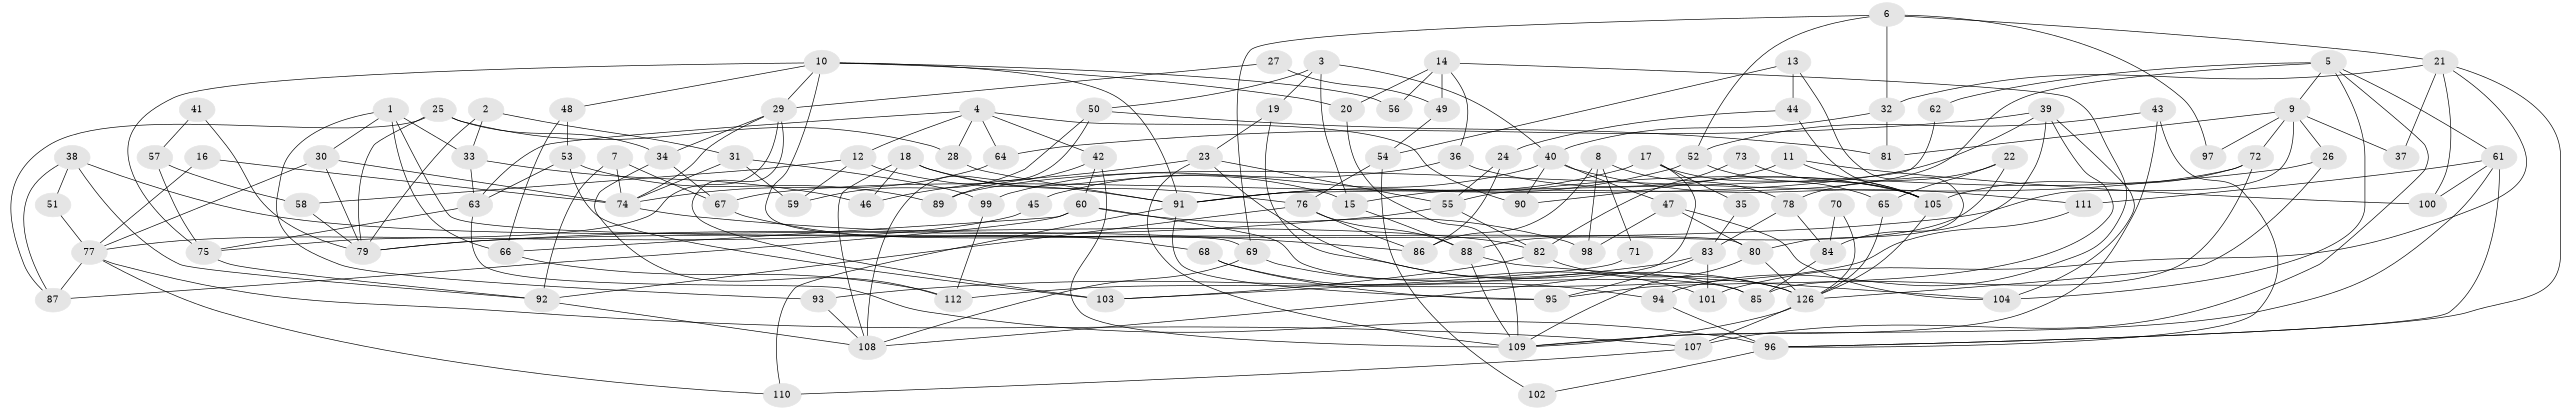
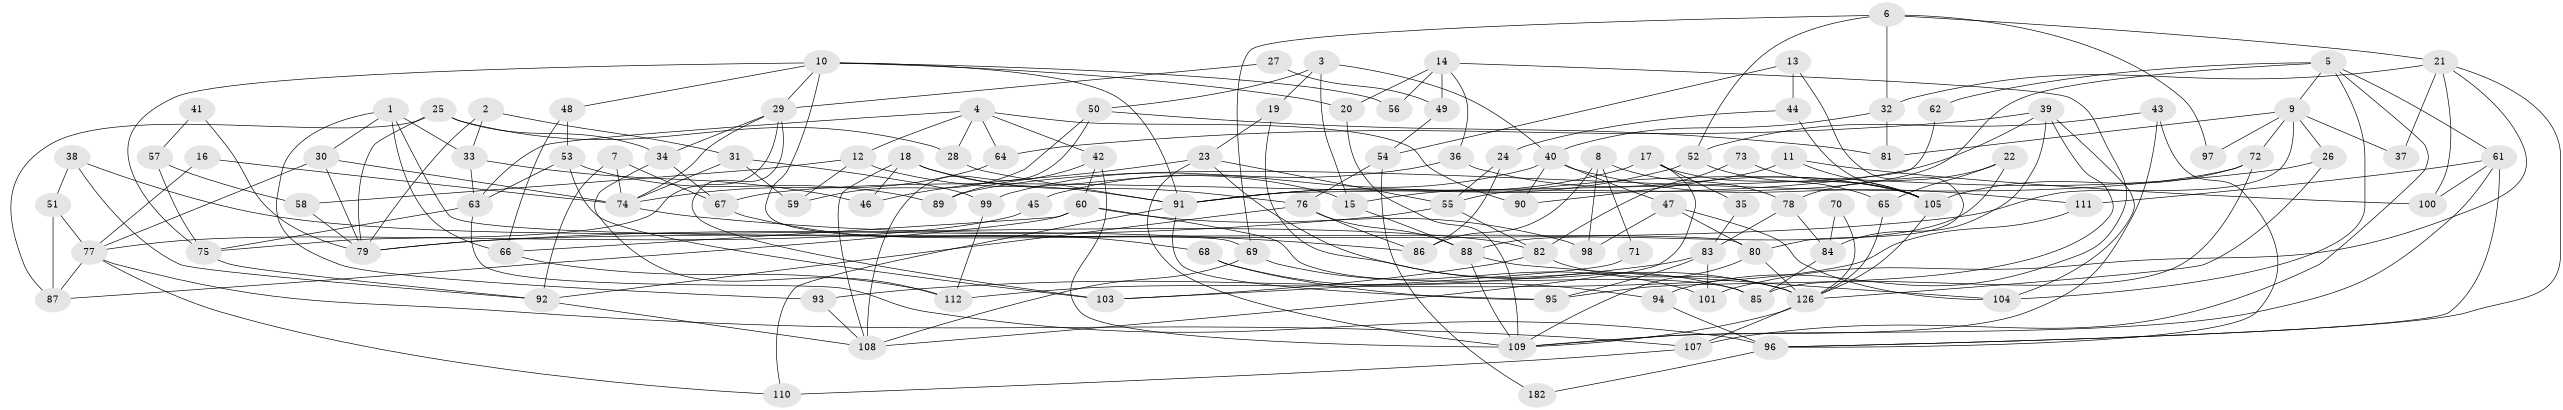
  graph {
    node [color=gray90 style=filled]
    1
    30
    33
    66
    80
    93
    79
    74
    77
    63
    46
    112
    109
    n14 [label=126]
    108
    2
    31
    59
    99
    3
    15
    19
    40
    50
    88
    23
    85
    90
    45
    47
    111
    81
    4
    12
    28
    42
    64
    58
    91
    60
    89
    75
    96
    5
    9
    62
    104
    107
    61
    97
    26
    37
    72
    10
    69
    20
    29
    48
    56
    110
    6
    21
    32
    52
    100
    101
    105
    7
    67
    92
    68
    86
    8
    71
    78
    98
    103
    83
    84
    55
    34
    53
    95
    11
    13
    44
    54
    24
    76
-   102
+   102 [label=182]
    14
    36
    49
    94
    16
    87
    17
    35
    65
    18
    22
    82
    25
    27
    38
    51
    39
    41
    57
    43
    70
    73
    1 -- 30
    1 -- 33
    1 -- 66
    1 -- 80
    1 -- 93
    30 -- 79
    30 -- 74
    30 -- 77
    33 -- 63
    33 -- 46
    66 -- 112
    80 -- 109
    80 -- n14
    93 -- 108
    74 -- 86
    77 -- 107
    77 -- 110
    77 -- 87
    63 -- 75
    63 -- 96
    n14 -- 109
    n14 -- 107
    2 -- 33
    2 -- 79
    2 -- 31
    31 -- 74
    31 -- 59
    31 -- 99
    99 -- 112
    3 -- 15
    3 -- 19
    3 -- 40
    3 -- 50
    15 -- 88
    19 -- 23
    19 -- 85
    40 -- 90
    40 -- 45
    40 -- 47
    40 -- 111
    50 -- 108
    50 -- 59
    50 -- 81
    88 -- 109
    88 -- 104
    23 -- 46
    23 -- 109
    23 -- n14
    23 -- 55
    45 -- 77
    47 -- 80
    47 -- 104
    47 -- 98
    111 -- 112
    4 -- 63
    4 -- 90
    4 -- 12
    4 -- 28
    4 -- 42
    4 -- 64
    12 -- 59
    12 -- 15
    12 -- 58
    28 -- 91
    42 -- 109
    42 -- 60
    42 -- 89
    64 -- 74
    58 -- 79
    91 -- 110
    91 -- 95
    60 -- 66
    60 -- 85
    60 -- 98
    60 -- 87
    75 -- 92
    96 -- 102
    5 -- 15
    5 -- 9
    5 -- 62
    5 -- 104
    5 -- 107
    5 -- 61
    9 -- 79
    9 -- 81
    9 -- 97
    9 -- 26
    9 -- 37
    9 -- 72
    62 -- 91
    107 -- 110
    61 -- 109
    61 -- 111
    61 -- 96
    61 -- 100
    26 -- n14
    26 -- 55
    72 -- 85
    72 -- 89
    72 -- 105
    10 -- 91
    10 -- 75
    10 -- 69
    10 -- 20
    10 -- 29
    10 -- 48
    10 -- 56
    69 -- 108
    69 -- 101
    20 -- 109
    29 -- 74
    29 -- 75
    29 -- 103
    29 -- 34
    48 -- 66
    48 -- 53
    6 -- 97
    6 -- 69
    6 -- 21
    6 -- 32
    6 -- 52
    21 -- 96
    21 -- 37
    21 -- 32
    21 -- 100
    21 -- 101
    32 -- 40
    32 -- 81
    52 -- 91
    52 -- 105
    105 -- n14
    7 -- 74
    7 -- 67
    7 -- 92
    67 -- 68
    92 -- 108
    68 -- 95
    68 -- 94
    8 -- 86
    8 -- 71
    8 -- 78
    8 -- 98
    71 -- 103
    78 -- 83
    78 -- 84
    83 -- 93
    83 -- 101
    83 -- 95
    84 -- 85
    55 -- 79
    55 -- 82
    34 -- 112
    34 -- 67
    53 -- 63
    53 -- 89
    53 -- 103
    11 -- 90
    11 -- 100
    11 -- 105
    13 -- 80
    13 -- 44
    13 -- 54
    44 -- 105
    44 -- 24
    54 -- 76
    54 -- 102
    24 -- 86
    24 -- 55
    76 -- 88
    76 -- 92
    76 -- 86
    14 -- 20
    14 -- 56
    14 -- 36
    14 -- 49
    14 -- 94
    36 -- 99
    36 -- 105
    49 -- 54
    94 -- 96
    16 -- 74
    16 -- 77
    17 -- 108
    17 -- 91
    17 -- 35
    17 -- 65
    35 -- 83
    65 -- n14
    18 -- 46
    18 -- 108
    18 -- 91
    18 -- 76
    22 -- 88
    22 -- 78
    22 -- 65
    82 -- n14
    82 -- 103
    25 -- 79
    25 -- 28
    25 -- 34
    25 -- 87
    27 -- 29
    27 -- 49
    38 -- 92
-   38 -- 87
+   51 -- 87
    38 -- 82
    38 -- 51
    51 -- 77
    39 -- 64
    39 -- 104
    39 -- 67
    39 -- 84
    39 -- 95
    41 -- 79
    41 -- 57
    57 -- 58
    57 -- 75
    43 -- 109
    43 -- 96
    43 -- 52
    70 -- n14
    70 -- 84
    73 -- 105
    73 -- 82
  }
